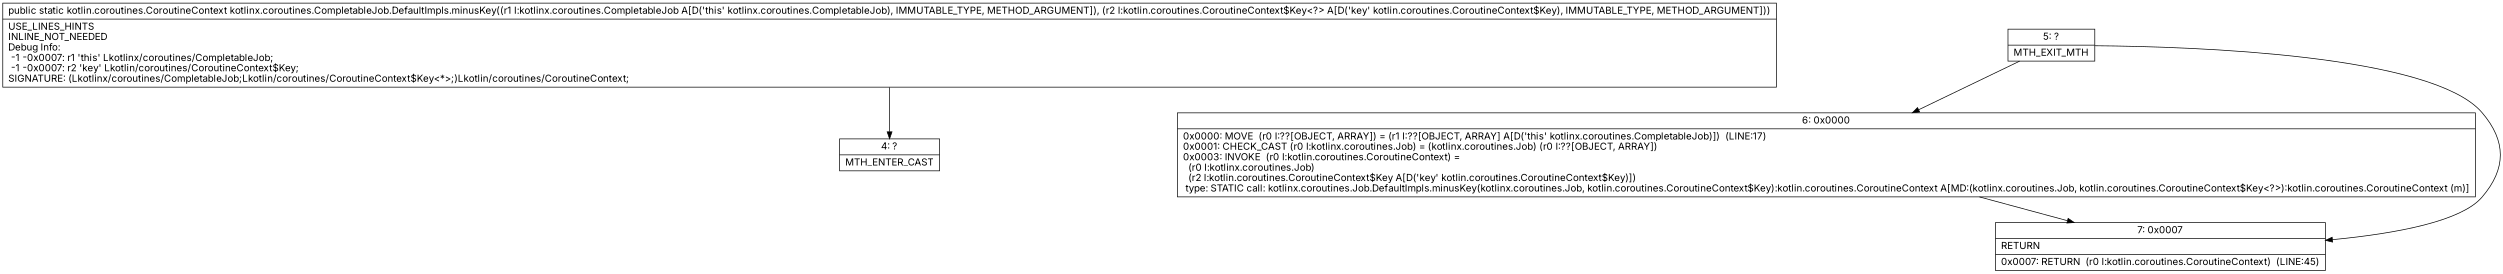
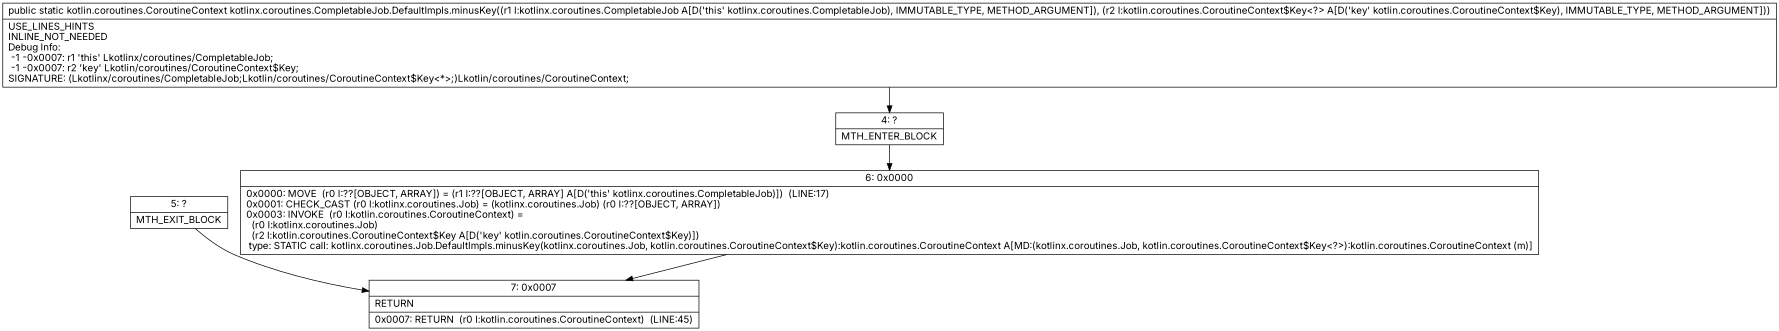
  digraph {
    fontname=Inter
    node [fontname=Inter shape=record]
    edge [fontname=Inter]
-   n1 [label="{4\:\ ?|MTH_ENTER_CAST\l}"]
+   n1 [label="{4\:\ ?|MTH_ENTER_BLOCK\l}"]
    n2 [label="{6\:\ 0x0000|0x0000: MOVE  (r0 I:??[OBJECT, ARRAY]) = (r1 I:??[OBJECT, ARRAY] A[D('this' kotlinx.coroutines.CompletableJob)])  (LINE:17)\l0x0001: CHECK_CAST (r0 I:kotlinx.coroutines.Job) = (kotlinx.coroutines.Job) (r0 I:??[OBJECT, ARRAY]) \l0x0003: INVOKE  (r0 I:kotlin.coroutines.CoroutineContext) = \l  (r0 I:kotlinx.coroutines.Job)\l  (r2 I:kotlin.coroutines.CoroutineContext$Key A[D('key' kotlin.coroutines.CoroutineContext$Key)])\l type: STATIC call: kotlinx.coroutines.Job.DefaultImpls.minusKey(kotlinx.coroutines.Job, kotlin.coroutines.CoroutineContext$Key):kotlin.coroutines.CoroutineContext A[MD:(kotlinx.coroutines.Job, kotlin.coroutines.CoroutineContext$Key\<?\>):kotlin.coroutines.CoroutineContext (m)]\l}"]
    n3 [label="{7\:\ 0x0007|RETURN\l|0x0007: RETURN  (r0 I:kotlin.coroutines.CoroutineContext)  (LINE:45)\l}"]
-   n4 [label="{5\:\ ?|MTH_EXIT_MTH\l}"]
+   n4 [label="{5\:\ ?|MTH_EXIT_BLOCK\l}"]
    n5 [label="{public static kotlin.coroutines.CoroutineContext kotlinx.coroutines.CompletableJob.DefaultImpls.minusKey((r1 I:kotlinx.coroutines.CompletableJob A[D('this' kotlinx.coroutines.CompletableJob), IMMUTABLE_TYPE, METHOD_ARGUMENT]), (r2 I:kotlin.coroutines.CoroutineContext$Key\<?\> A[D('key' kotlin.coroutines.CoroutineContext$Key), IMMUTABLE_TYPE, METHOD_ARGUMENT]))  | USE_LINES_HINTS\lINLINE_NOT_NEEDED\lDebug Info:\l  \-1 \-0x0007: r1 'this' Lkotlinx\/coroutines\/CompletableJob;\l  \-1 \-0x0007: r2 'key' Lkotlin\/coroutines\/CoroutineContext$Key;\lSIGNATURE: (Lkotlinx\/coroutines\/CompletableJob;Lkotlin\/coroutines\/CoroutineContext$Key\<*\>;)Lkotlin\/coroutines\/CoroutineContext;\l}"]
-   n4 -> n2
+   n1 -> n2
    n2 -> n3
    n4 -> n3
    n5 -> n1
  }
